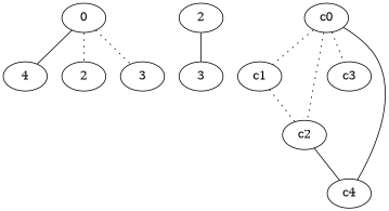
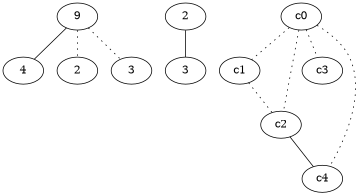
  graph {
    edge [style=dotted]
-   n1 [label=0]
+   n1 [label=9]
    n2 [label=4]
    n3 [label=2]
    n4 [label=3]
    n5 [label=2]
    n6 [label=3]
    c0
    c1
    c2
    c3
    c4
    n1 -- n2 [style=""]
    n1 -- n3
    n1 -- n4
    n5 -- n6 [style=""]
    c0 -- c1
    c0 -- c2
    c0 -- c3
-   c0 -- c4 [style=""]
+   c0 -- c4
    c1 -- c2
    c2 -- c4 [style=""]
  }
